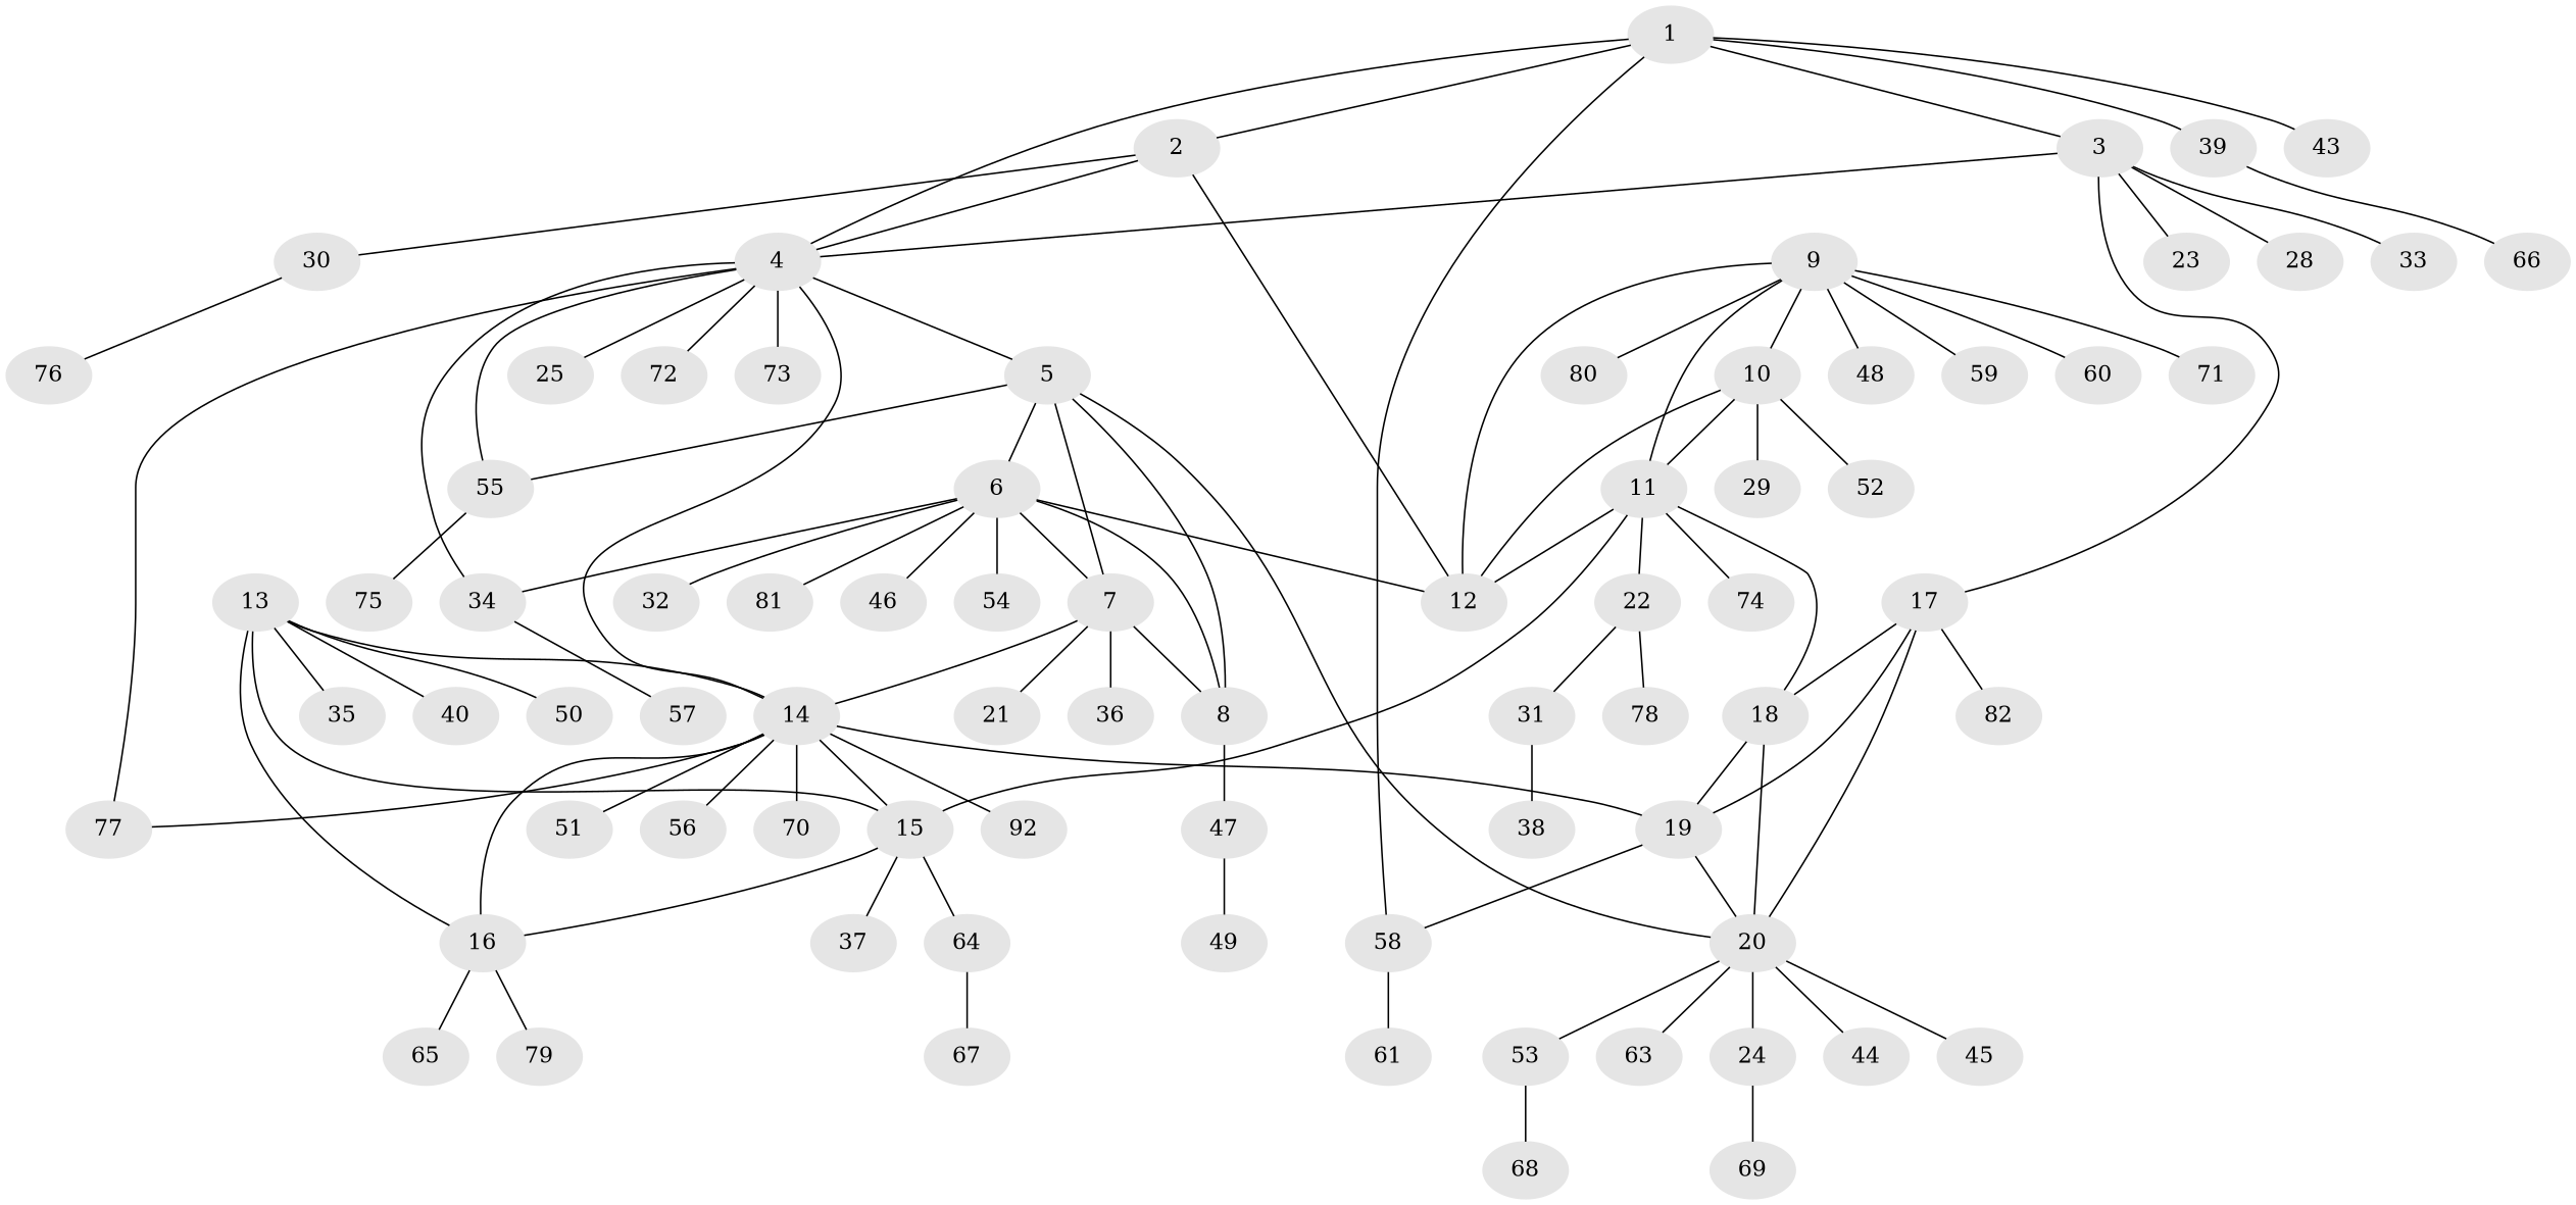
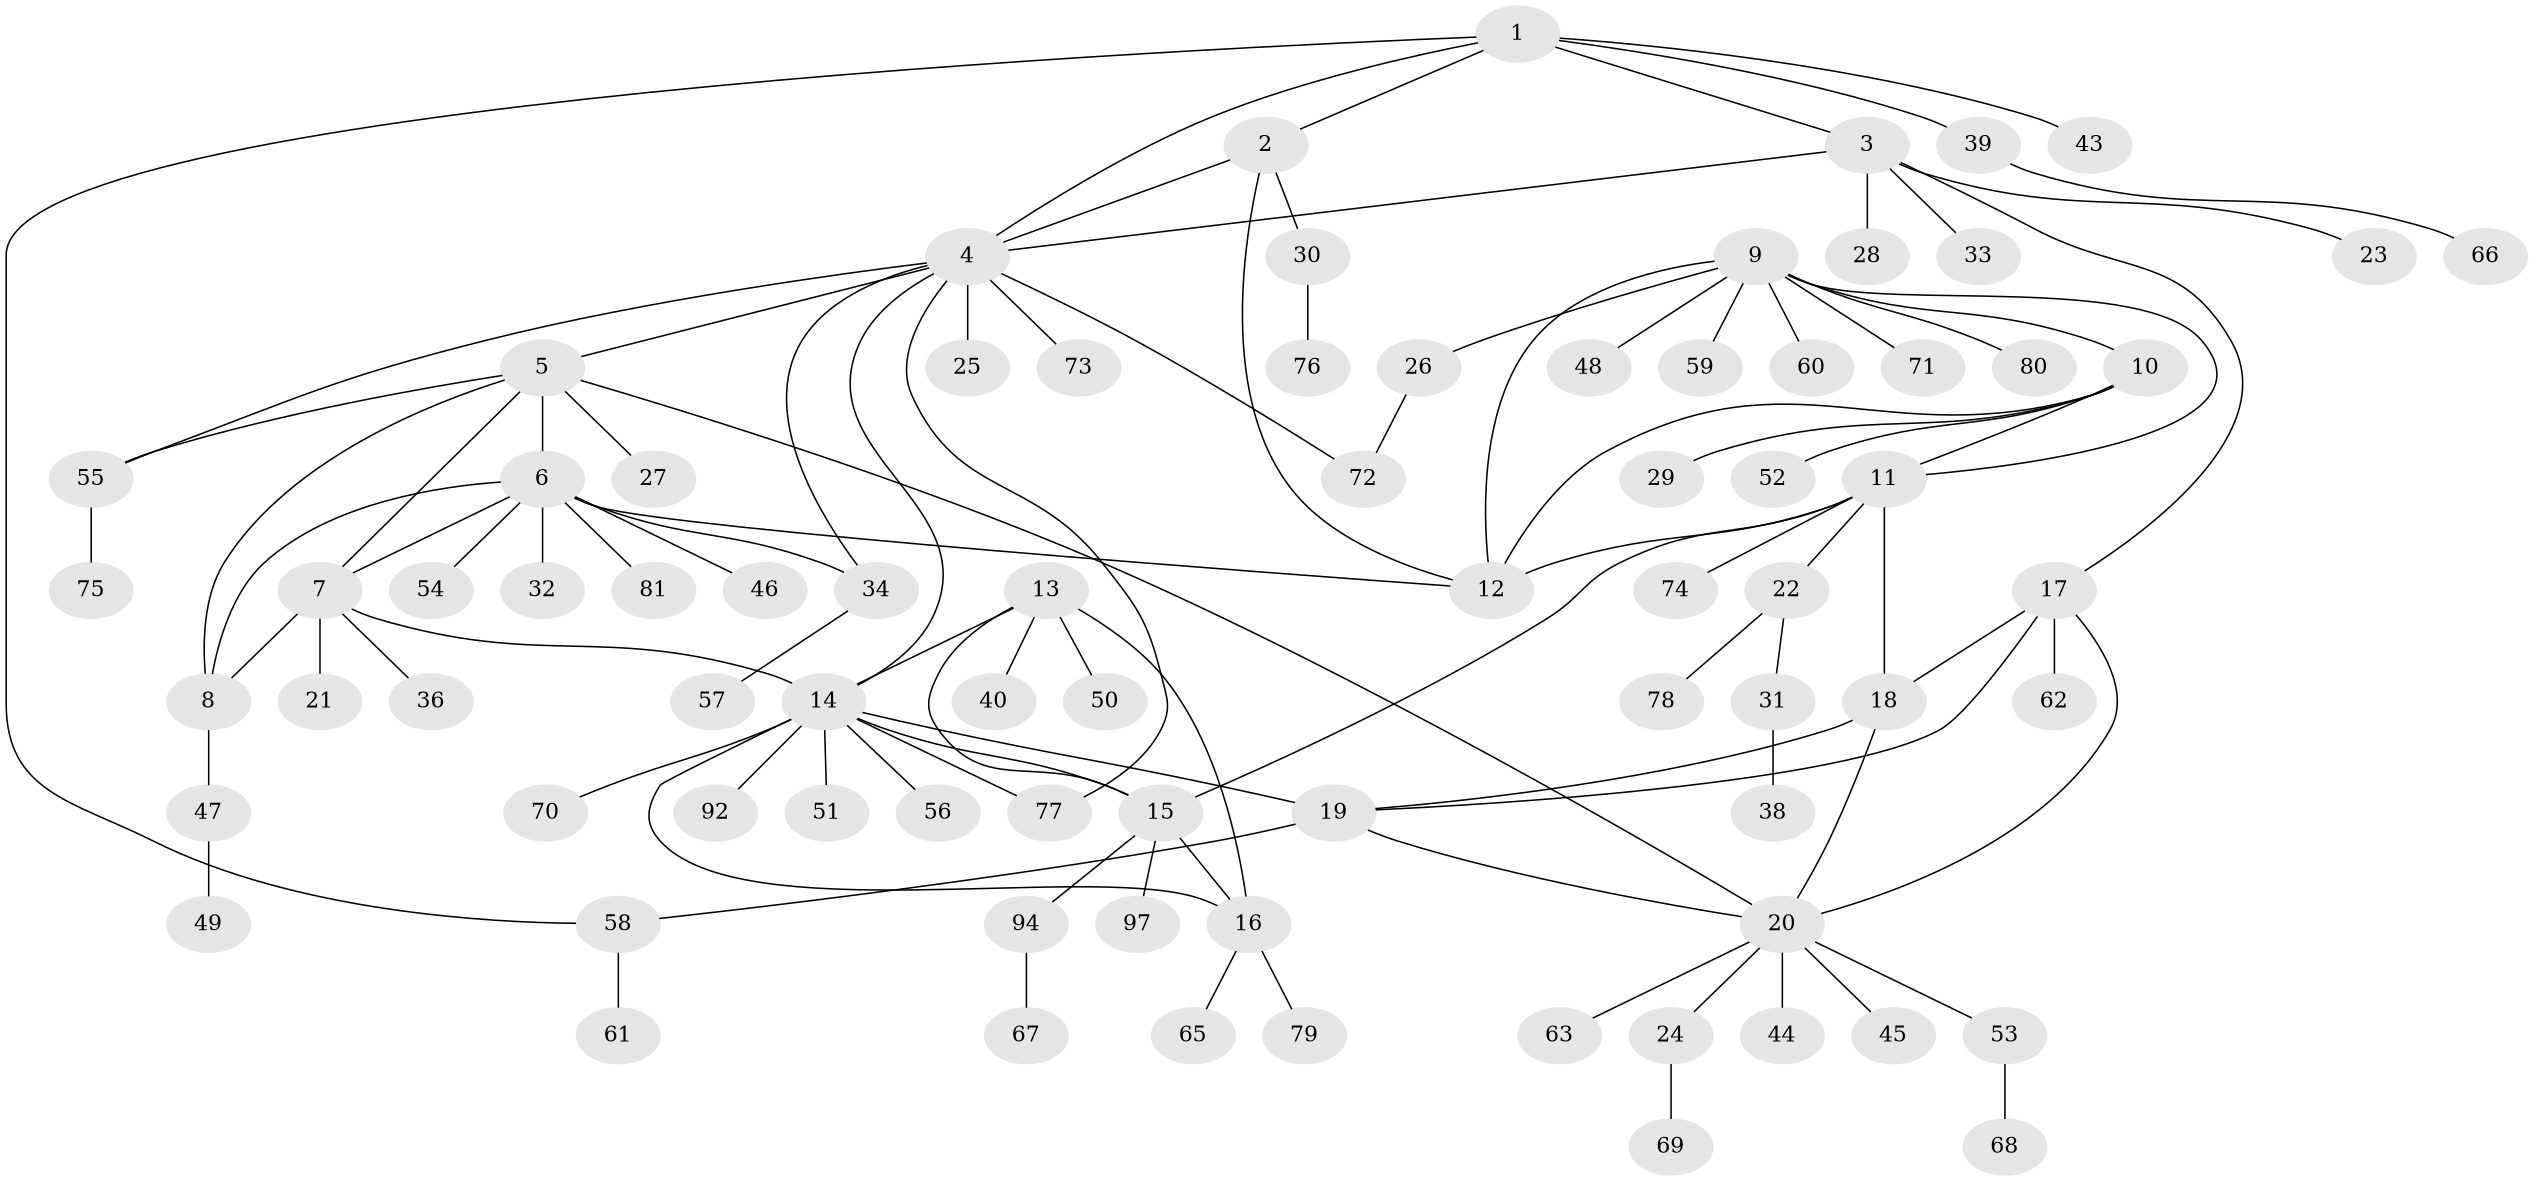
  graph {
    node [color=gray90 style=filled]
    1
    2
    3
    4
    39
    43
    58
    12
    30
    17
    23
    28
    33
    5
    14
    25
    34
    55
    72
    73
    77
    66
    61
    76
    20
    18
    19
-   62 [label=82]
+   62
    6
    7
    8
+   27
    15
    16
    n35 [label=92]
    51
    56
    70
    57
    75
    54
    32
    n43 [label=81]
    46
    21
    36
    47
    24
    44
    45
    53
    63
    49
    9
    10
    11
+   26
    48
    59
    60
    71
    80
    29
    52
    22
    74
-   37
-   64
+   37 [label=97]
+   64 [label=94]
    31
    78
    13
-   35
    40
    50
    65
    79
    67
    69
    68
    38
    1 -- 2
    1 -- 3
    1 -- 4
    1 -- 39
    1 -- 43
    1 -- 58
    2 -- 4
    2 -- 12
    2 -- 30
    3 -- 4
    3 -- 17
    3 -- 23
    3 -- 28
    3 -- 33
    4 -- 5
    4 -- 14
    4 -- 25
    4 -- 34
    4 -- 55
    4 -- 72
    4 -- 73
    4 -- 77
    39 -- 66
    58 -- 61
    30 -- 76
    17 -- 20
    17 -- 18
    17 -- 19
    17 -- 62
    5 -- 55
    5 -- 20
    5 -- 6
    5 -- 7
    5 -- 8
+   5 -- 27
    14 -- 77
    14 -- 19
    14 -- 15
    14 -- 16
    14 -- n35
    14 -- 51
    14 -- 56
    14 -- 70
    34 -- 57
    55 -- 75
    20 -- 24
    20 -- 44
    20 -- 45
    20 -- 53
    20 -- 63
    18 -- 20
    18 -- 19
    19 -- 58
    19 -- 20
    6 -- 12
    6 -- 34
    6 -- 7
    6 -- 8
    6 -- 54
    6 -- 32
    6 -- n43
    6 -- 46
    7 -- 14
    7 -- 8
    7 -- 21
    7 -- 36
    8 -- 47
    15 -- 16
    15 -- 37
    15 -- 64
    16 -- 65
    16 -- 79
    47 -- 49
    24 -- 69
    53 -- 68
    9 -- 12
    9 -- 10
    9 -- 11
+   9 -- 26
    9 -- 48
    9 -- 59
    9 -- 60
    9 -- 71
    9 -- 80
    10 -- 12
    10 -- 11
    10 -- 29
    10 -- 52
    11 -- 12
    11 -- 18
    11 -- 15
    11 -- 22
    11 -- 74
+   26 -- 72
    22 -- 31
    22 -- 78
    64 -- 67
    31 -- 38
    13 -- 14
    13 -- 15
    13 -- 16
-   13 -- 35
    13 -- 40
    13 -- 50
  }
